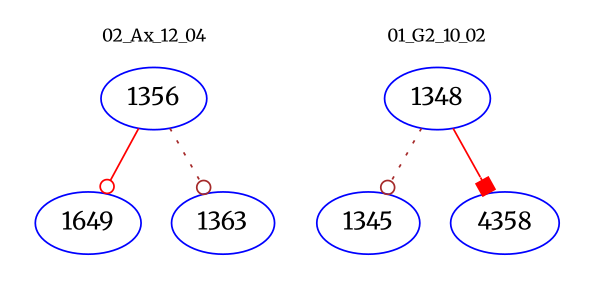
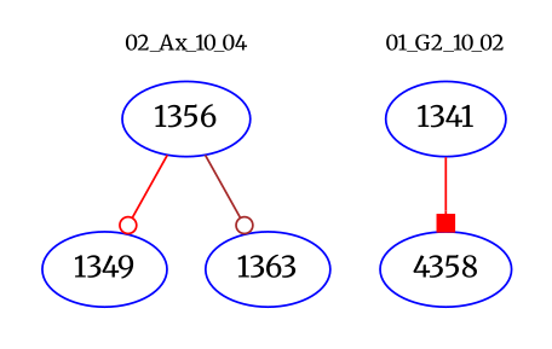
  digraph {
    fontname=Merriweather
    node [color=blue fontname=Merriweather]
    edge [arrowhead=odot color=red fontname=Merriweather style=solid]
    n1 [label=1356]
-   n2 [label=1649]
+   n2 [label=1349]
    n3 [label=1363]
-   n4 [label=1348]
-   n5 [label=1345]
+   n4 [label=1341]
    n6 [label=4358]
    subgraph cluster_1 {
      color=white
      fontsize=10
-     label="02_Ax_12_04"
+     label="02_Ax_10_04"
      n1
      n2
      n3
    }
    subgraph cluster_2 {
      color=white
      fontsize=10
      label="01_G2_10_02"
      n4
-     n5
      n6
    }
    n1 -> n2
-   n1 -> n3 [color=brown style=dotted]
-   n4 -> n5 [color=brown style=dotted]
+   n1 -> n3 [color=brown]
    n4 -> n6 [arrowhead=box]
  }
